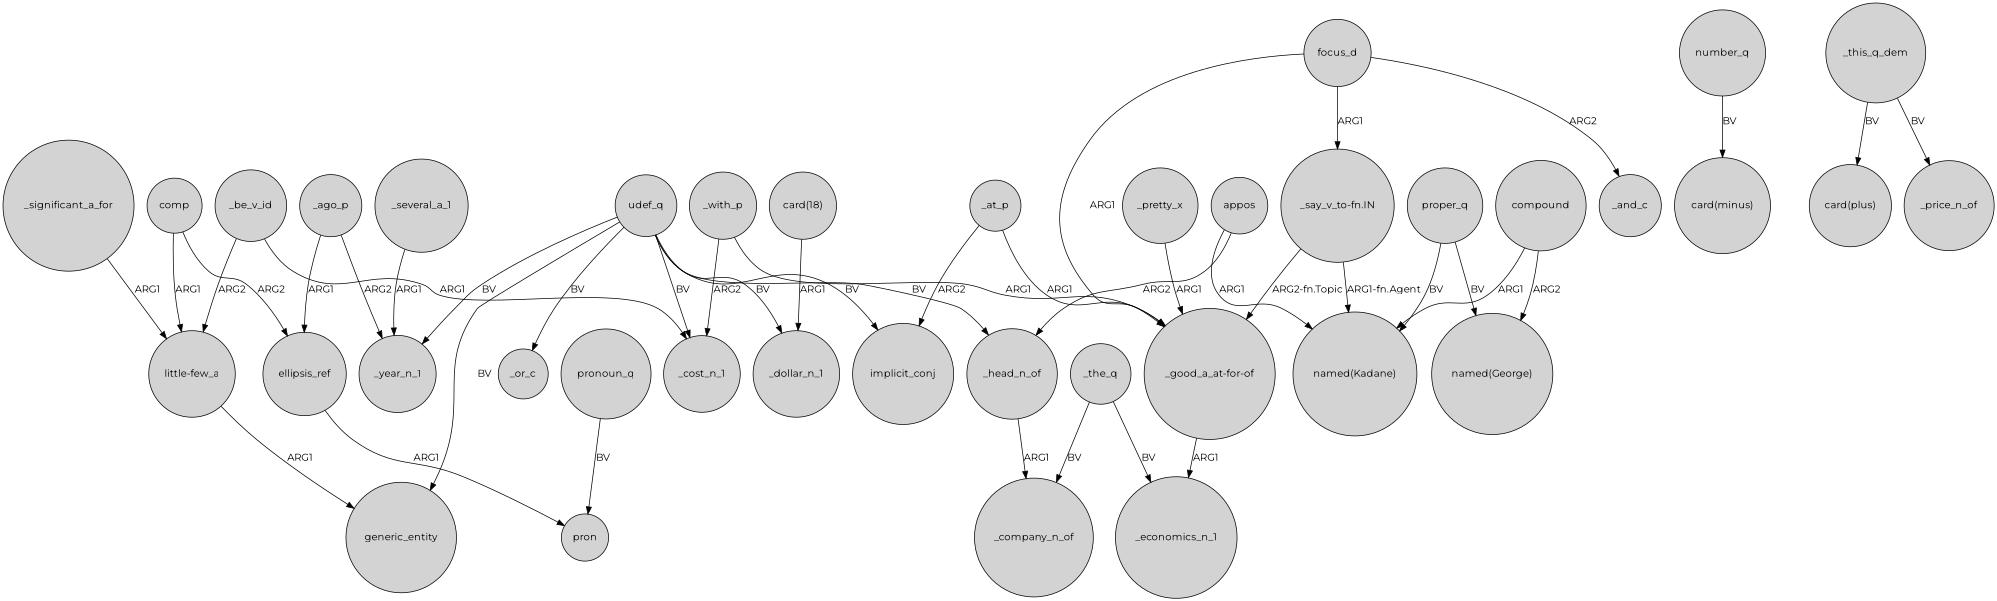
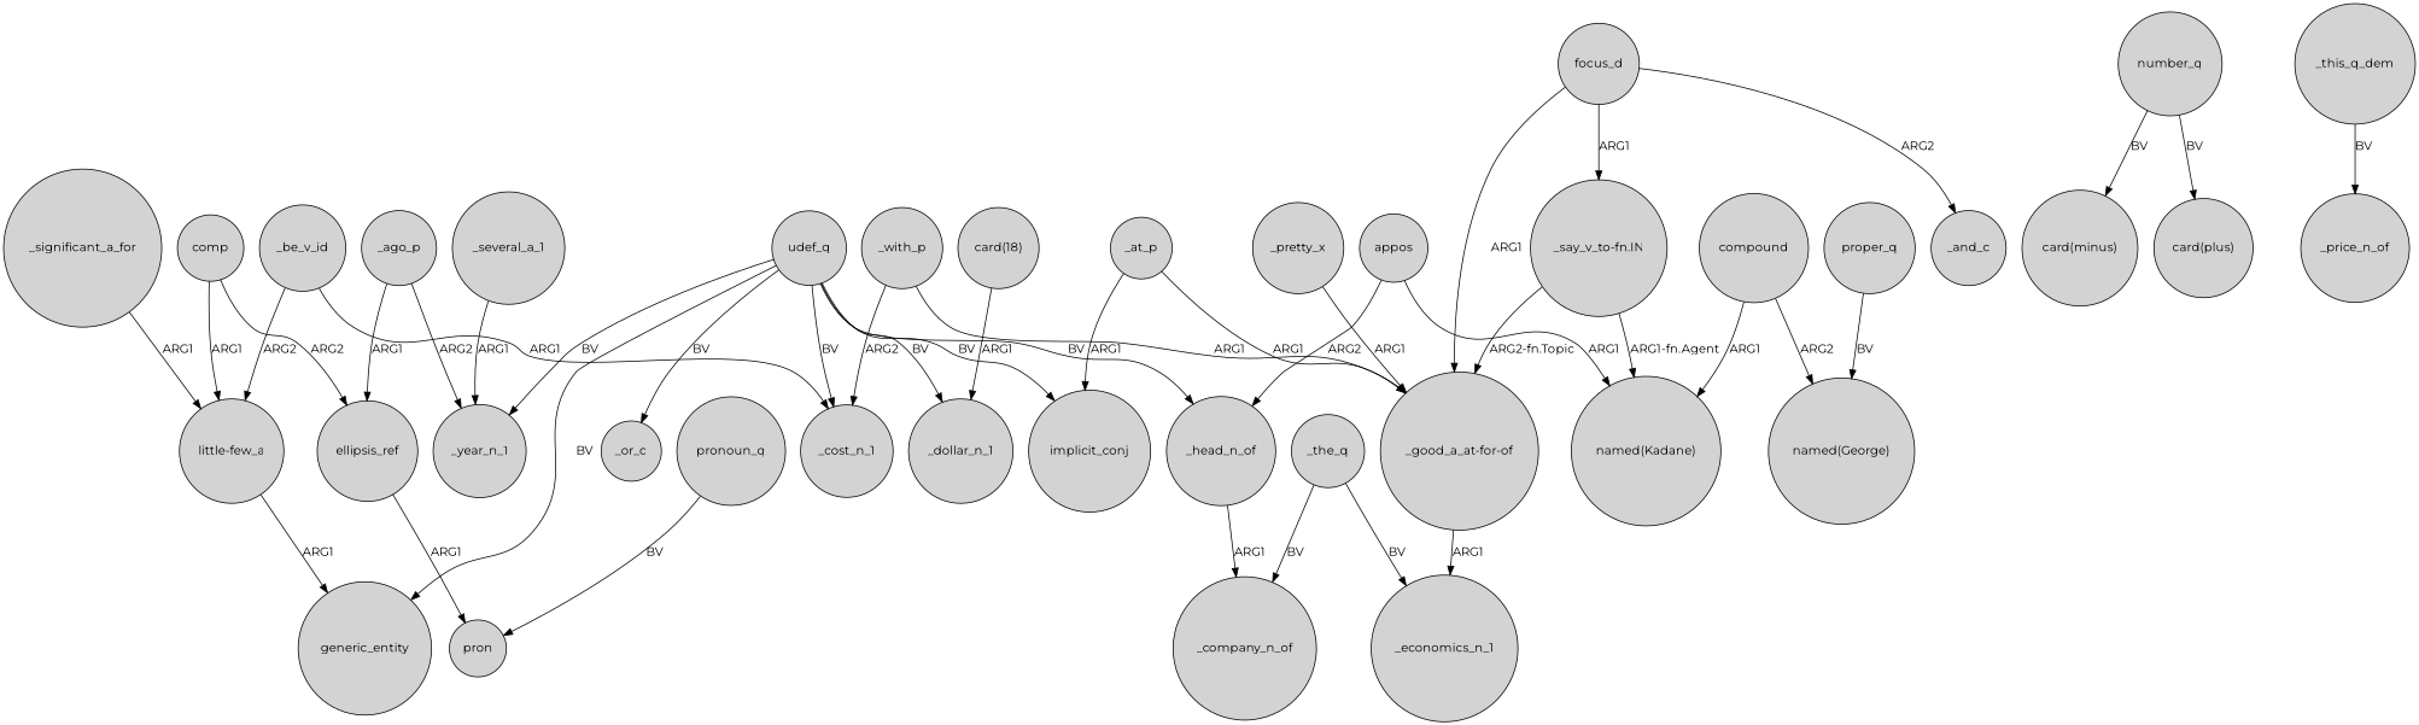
  digraph {
    fontname=Montserrat
    node [fontname=Montserrat shape=circle style=filled]
    edge [fontname=Montserrat]
    _with_p
    _cost_n_1
    "_good_a_at-for-of"
    _economics_n_1
    _pretty_x
    udef_q
    generic_entity
    _dollar_n_1
    _head_n_of
    _or_c
    implicit_conj
    _year_n_1
    _company_n_of
    comp
    ellipsis_ref
    "little-few_a"
    pron
    _be_v_id
    "card(18)"
    proper_q
    "named(Kadane)"
    "named(George)"
    "_say_v_to-fn.IN"
    appos
    number_q
    "card(minus)"
    "card(plus)"
    compound
    focus_d
    _and_c
    _the_q
    pronoun_q
    _ago_p
    _at_p
    _this_q_dem
    _price_n_of
    _several_a_1
    _significant_a_for
    _with_p -> _cost_n_1 [label=ARG2]
    _with_p -> "_good_a_at-for-of" [label=ARG1]
    "_good_a_at-for-of" -> _economics_n_1 [label=ARG1]
    _pretty_x -> "_good_a_at-for-of" [label=ARG1]
    udef_q -> _cost_n_1 [label=BV]
    udef_q -> generic_entity [label=BV]
    udef_q -> _dollar_n_1 [label=BV]
    udef_q -> _head_n_of [label=BV]
    udef_q -> _or_c [label=BV]
    udef_q -> implicit_conj [label=BV]
    udef_q -> _year_n_1 [label=BV]
    _head_n_of -> _company_n_of [label=ARG1]
    comp -> ellipsis_ref [label=ARG2]
    comp -> "little-few_a" [label=ARG1]
    ellipsis_ref -> pron [label=ARG1]
    "little-few_a" -> generic_entity [label=ARG1]
    _be_v_id -> _cost_n_1 [label=ARG1]
    _be_v_id -> "little-few_a" [label=ARG2]
    "card(18)" -> _dollar_n_1 [label=ARG1]
-   proper_q -> "named(Kadane)" [label=BV]
    proper_q -> "named(George)" [label=BV]
    "_say_v_to-fn.IN" -> "_good_a_at-for-of" [label="ARG2-fn.Topic"]
    "_say_v_to-fn.IN" -> "named(Kadane)" [label="ARG1-fn.Agent"]
    appos -> _head_n_of [label=ARG2]
    appos -> "named(Kadane)" [label=ARG1]
    number_q -> "card(minus)" [label=BV]
-   _this_q_dem -> "card(plus)" [label=BV]
+   number_q -> "card(plus)" [label=BV]
    compound -> "named(Kadane)" [label=ARG1]
    compound -> "named(George)" [label=ARG2]
    focus_d -> "_good_a_at-for-of" [label=ARG1]
    focus_d -> "_say_v_to-fn.IN" [label=ARG1]
    focus_d -> _and_c [label=ARG2]
    _the_q -> _economics_n_1 [label=BV]
    _the_q -> _company_n_of [label=BV]
    pronoun_q -> pron [label=BV]
    _ago_p -> _year_n_1 [label=ARG2]
    _ago_p -> ellipsis_ref [label=ARG1]
    _at_p -> "_good_a_at-for-of" [label=ARG1]
-   _at_p -> implicit_conj [label=ARG2]
+   _at_p -> implicit_conj [label=ARG1]
    _this_q_dem -> _price_n_of [label=BV]
    _several_a_1 -> _year_n_1 [label=ARG1]
    _significant_a_for -> "little-few_a" [label=ARG1]
  }
